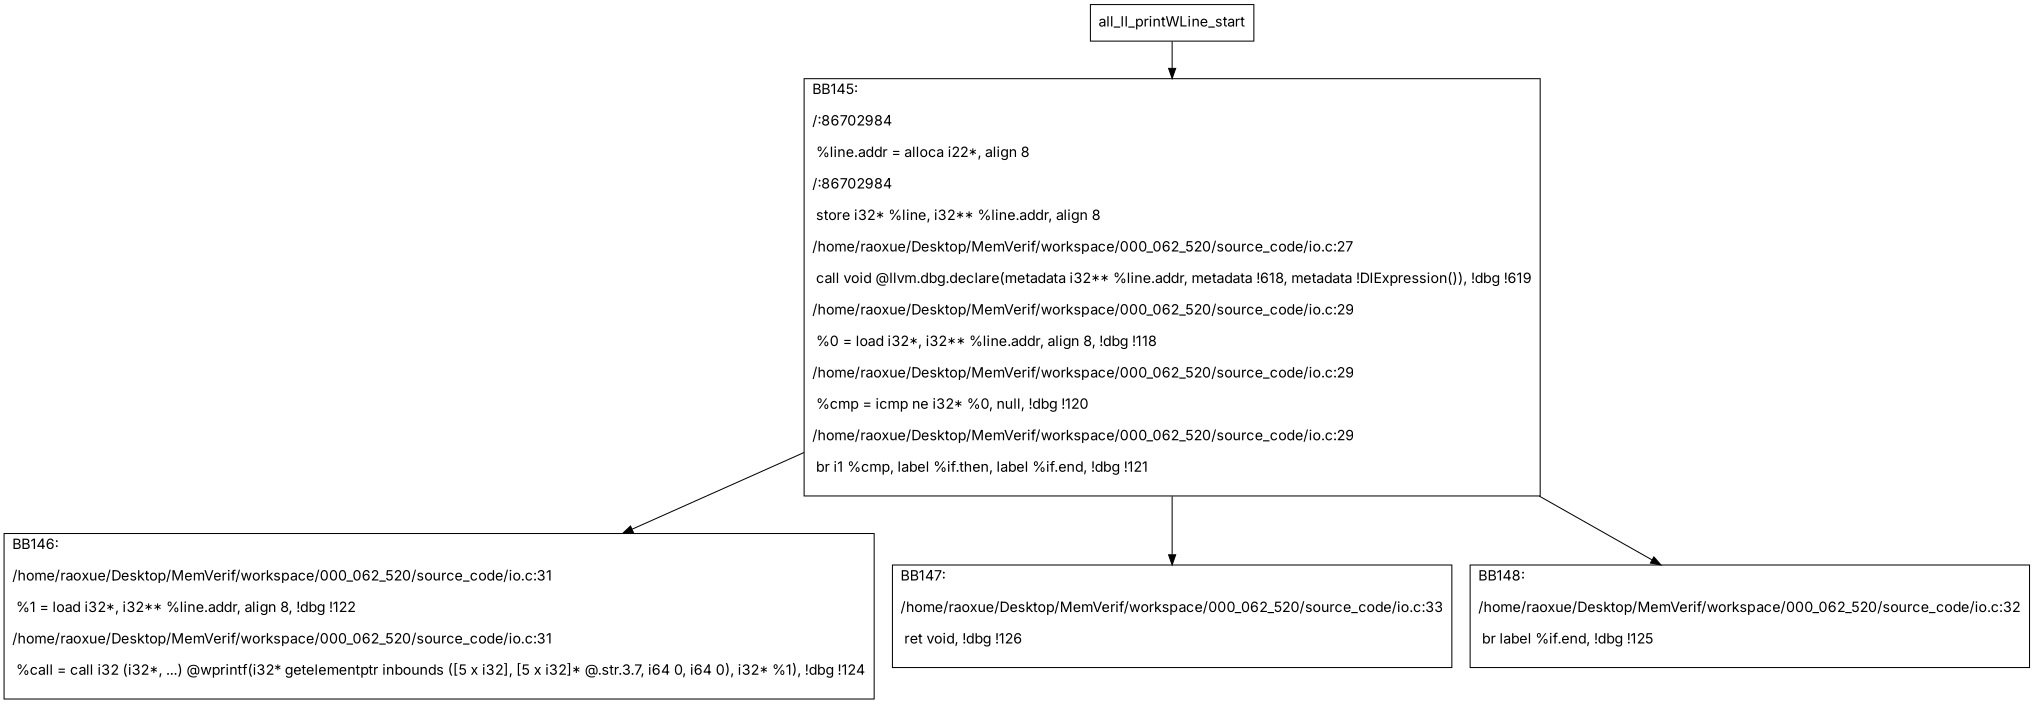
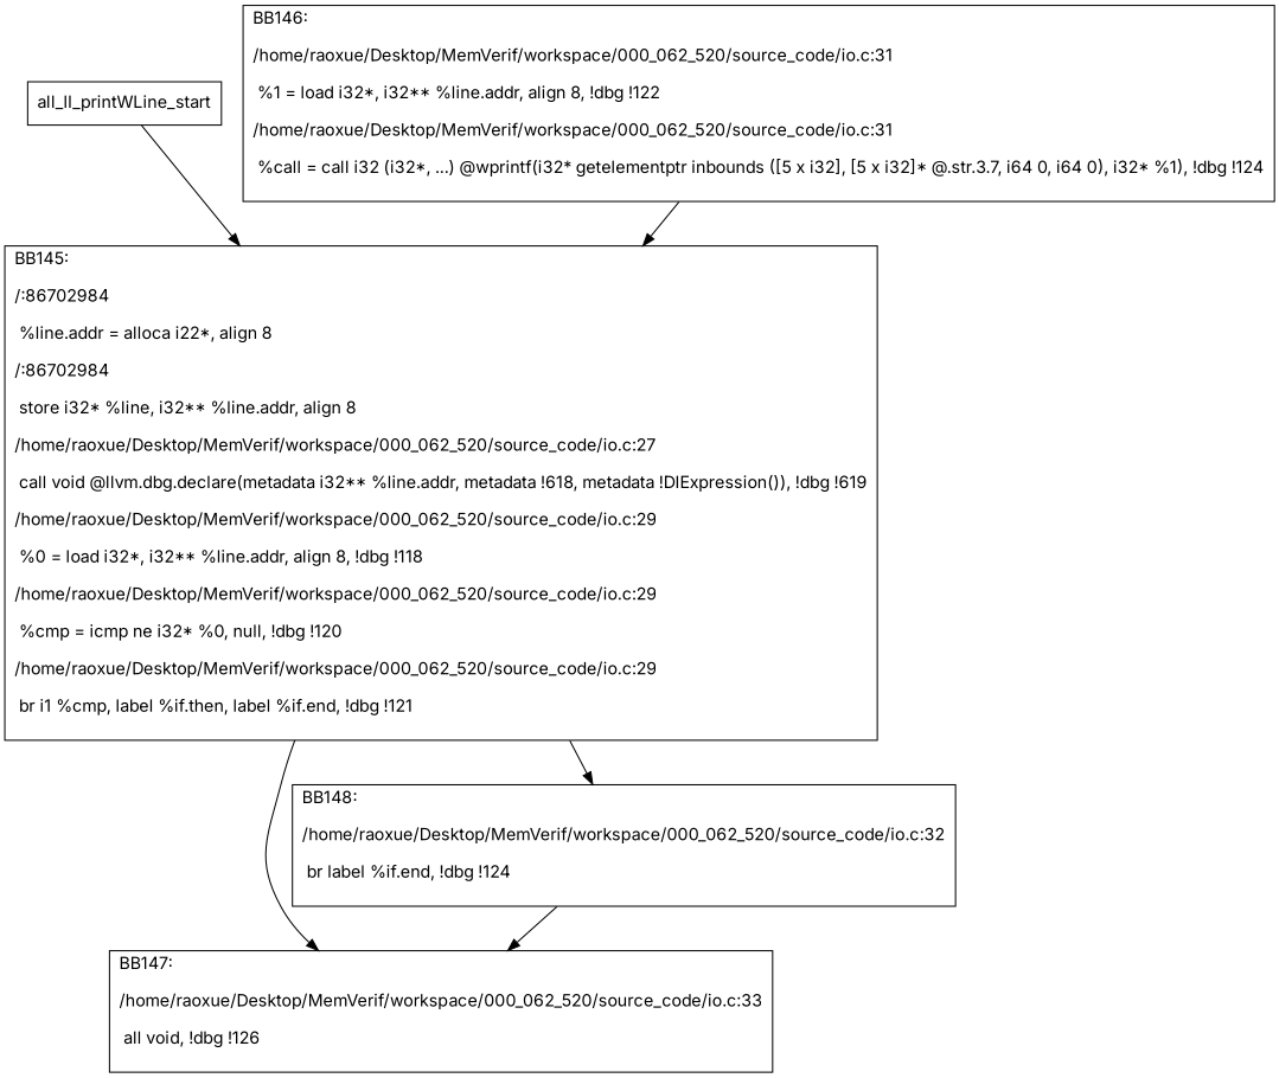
  digraph {
    fontname=Inter
    node [fontname=Inter shape=record]
    edge [fontname=Inter]
    n1 [label="{all_ll_printWLine_start}"]
    n2 [label="{BB145:\l\l/:86702984\l\n  %line.addr = alloca i22*, align 8\l\n/:86702984\l\n  store i32* %line, i32** %line.addr, align 8\l\n/home/raoxue/Desktop/MemVerif/workspace/000_062_520/source_code/io.c:27\l\n  call void @llvm.dbg.declare(metadata i32** %line.addr, metadata !618, metadata !DIExpression()), !dbg !619\l\n/home/raoxue/Desktop/MemVerif/workspace/000_062_520/source_code/io.c:29\l\n  %0 = load i32*, i32** %line.addr, align 8, !dbg !118\l\n/home/raoxue/Desktop/MemVerif/workspace/000_062_520/source_code/io.c:29\l\n  %cmp = icmp ne i32* %0, null, !dbg !120\l\n/home/raoxue/Desktop/MemVerif/workspace/000_062_520/source_code/io.c:29\l\n  br i1 %cmp, label %if.then, label %if.end, !dbg !121\l\n}"]
    n3 [label="{BB146:\l\l/home/raoxue/Desktop/MemVerif/workspace/000_062_520/source_code/io.c:31\l\n  %1 = load i32*, i32** %line.addr, align 8, !dbg !122\l\n/home/raoxue/Desktop/MemVerif/workspace/000_062_520/source_code/io.c:31\l\n  %call = call i32 (i32*, ...) @wprintf(i32* getelementptr inbounds ([5 x i32], [5 x i32]* @.str.3.7, i64 0, i64 0), i32* %1), !dbg !124\l\n}"]
-   n4 [label="{BB147:\l\l/home/raoxue/Desktop/MemVerif/workspace/000_062_520/source_code/io.c:33\l\n  ret void, !dbg !126\l\n}"]
-   n5 [label="{BB148:\l\l/home/raoxue/Desktop/MemVerif/workspace/000_062_520/source_code/io.c:32\l\n  br label %if.end, !dbg !125\l\n}"]
+   n4 [label="{BB147:\l\l/home/raoxue/Desktop/MemVerif/workspace/000_062_520/source_code/io.c:33\l\n  all void, !dbg !126\l\n}"]
+   n5 [label="{BB148:\l\l/home/raoxue/Desktop/MemVerif/workspace/000_062_520/source_code/io.c:32\l\n  br label %if.end, !dbg !124\l\n}"]
    n1 -> n2
-   n2 -> n3
+   n3 -> n2
    n2 -> n4
    n2 -> n5
+   n5 -> n4
  }
